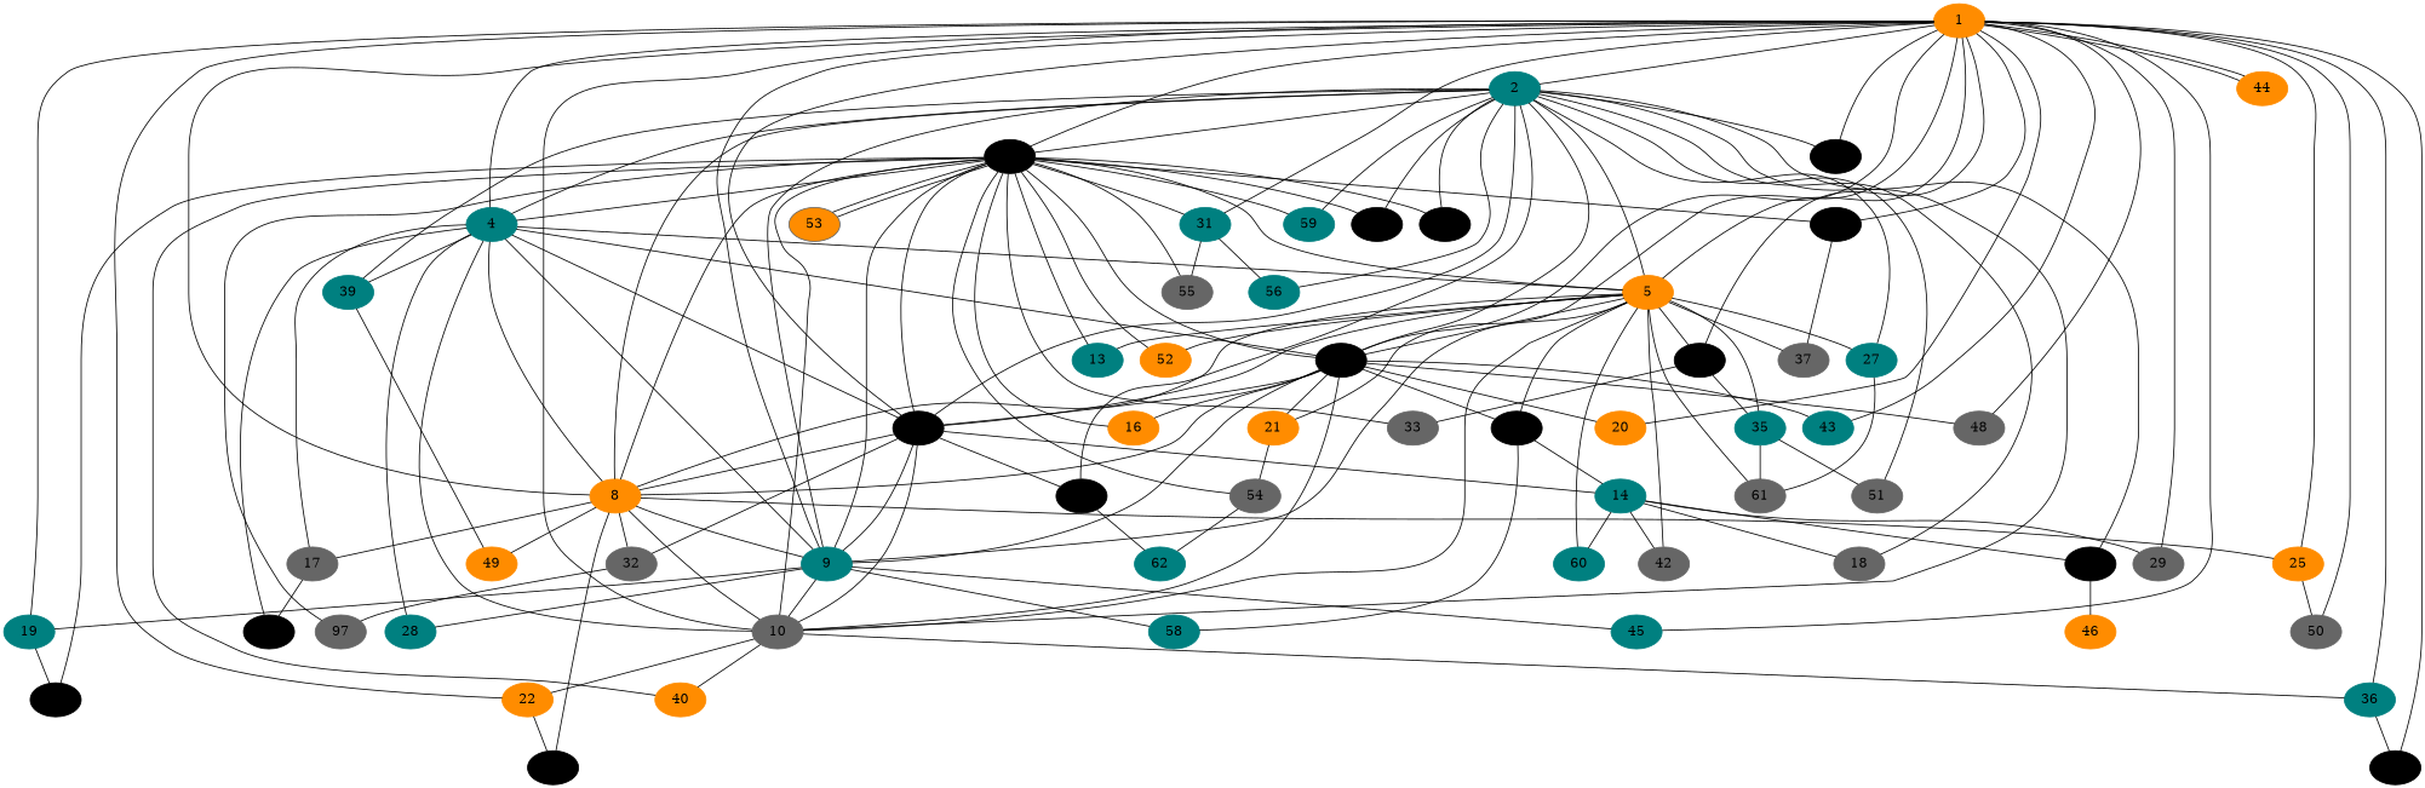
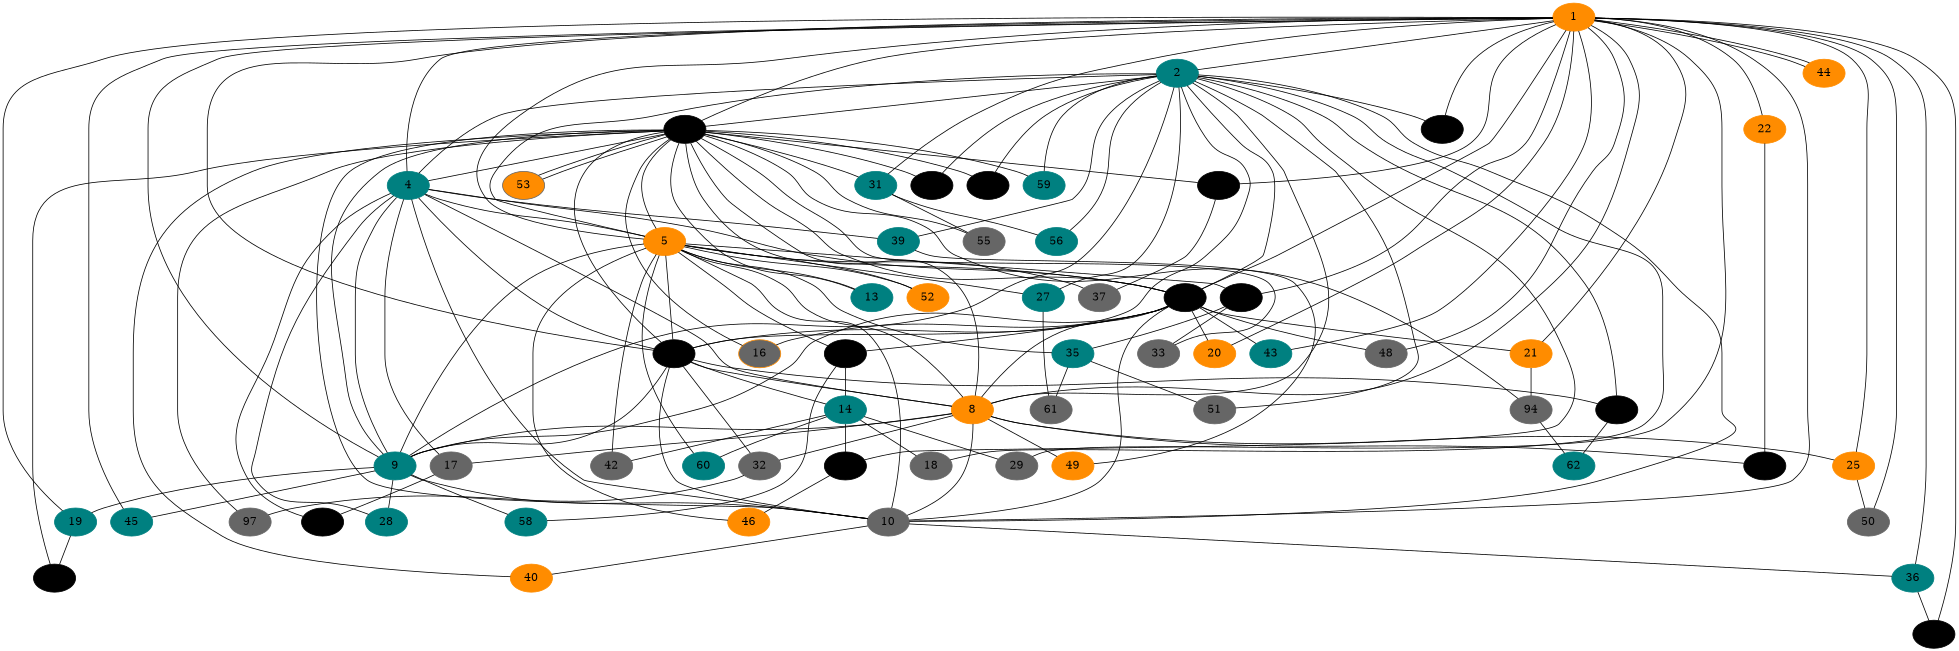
  graph {
    node [color=teal style=filled]
    1 [color=darkorange]
    2
    3 [color=black]
    4
    5 [color=darkorange]
    6 [color=black]
    7 [color=black]
    8 [color=darkorange]
    9
    10 [color=gray40]
    15 [color=black]
    19
    20 [color=darkorange]
    21 [color=darkorange]
    22 [color=darkorange]
    23 [color=black]
    25 [color=darkorange]
    26 [color=black]
    29 [color=gray40]
    31
    36
    43
    44 [color=darkorange]
    45
    48 [color=gray40]
    50 [color=gray40]
    57 [color=black]
    11 [color=black]
    18 [color=gray40]
    27
    34 [color=black]
    38 [color=black]
    39
    41 [color=black]
    51 [color=gray40]
    56
    59
    13
-   16 [color=darkorange]
+   16 [color=darkorange fillcolor=gray40]
    30 [color=black]
    33 [color=gray40]
    40 [color=darkorange]
    n43 [color=gray40 label=97]
    52 [color=darkorange]
    53 [color=gray40 fillcolor=darkorange]
-   54 [color=gray40]
+   54 [color=gray40 label=94]
    55 [color=gray40]
    17 [color=gray40]
    28
    63 [color=black]
    12 [color=black]
    35
    37 [color=gray40]
    42 [color=gray40]
    46 [color=darkorange]
    60
    14
    32 [color=gray40]
    24 [color=black]
    49 [color=darkorange]
    58
    61 [color=gray40]
    62
    1 -- 2
    1 -- 3
    1 -- 4
    1 -- 5
    1 -- 6
    1 -- 7
    1 -- 8
    1 -- 9
    1 -- 10
    1 -- 15
    1 -- 19
    1 -- 20
    1 -- 21
    1 -- 22
    1 -- 23
    1 -- 25
    1 -- 26
    1 -- 29
    1 -- 31
    1 -- 36
    1 -- 43
    1 -- 44
    1 -- 44
    1 -- 45
    1 -- 48
    1 -- 50
    1 -- 57
    2 -- 3
    2 -- 4
    2 -- 5
    2 -- 6
    2 -- 7
    2 -- 8
    2 -- 9
    2 -- 10
    2 -- 15
    2 -- 11
    2 -- 18
    2 -- 27
    2 -- 34
    2 -- 38
    2 -- 39
    2 -- 41
    2 -- 51
    2 -- 56
    2 -- 59
    3 -- 4
    3 -- 5
    3 -- 6
    3 -- 7
    3 -- 8
    3 -- 9
    3 -- 10
    3 -- 26
    3 -- 31
    3 -- 11
    3 -- 34
    3 -- 59
    3 -- 13
    3 -- 16
    3 -- 30
    3 -- 33
    3 -- 40
    3 -- n43
    3 -- 52
    3 -- 53
    3 -- 53
    3 -- 54
    3 -- 55
    4 -- 5
    4 -- 6
    4 -- 7
    4 -- 8
    4 -- 9
    4 -- 10
    4 -- 39
    4 -- 17
    4 -- 28
    4 -- 63
    5 -- 6
    5 -- 7
    5 -- 8
    5 -- 9
    5 -- 10
    5 -- 23
    5 -- 27
    5 -- 13
    5 -- 52
    5 -- 12
    5 -- 35
    5 -- 37
    5 -- 42
-   5 -- 61
+   5 -- 46
    5 -- 60
    6 -- 7
    6 -- 8
    6 -- 9
    6 -- 10
    6 -- 20
    6 -- 21
    6 -- 43
    6 -- 48
    6 -- 16
    6 -- 12
    7 -- 8
    7 -- 9
    7 -- 10
    7 -- 41
    7 -- 14
    7 -- 32
    8 -- 9
    8 -- 10
    8 -- 25
    8 -- 17
    8 -- 32
    8 -- 24
    8 -- 49
    9 -- 10
    9 -- 19
    9 -- 45
    9 -- 28
    9 -- 58
-   10 -- 22
    10 -- 36
    10 -- 40
    19 -- 30
    21 -- 54
    22 -- 24
    23 -- 33
    23 -- 35
    25 -- 50
    26 -- 37
    31 -- 56
    31 -- 55
    36 -- 57
    27 -- 61
    38 -- 46
    39 -- 49
    41 -- 62
    54 -- 62
    17 -- 63
    12 -- 14
    12 -- 58
    35 -- 51
    35 -- 61
    14 -- 29
    14 -- 18
    14 -- 38
    14 -- 42
    14 -- 60
    32 -- n43
  }
